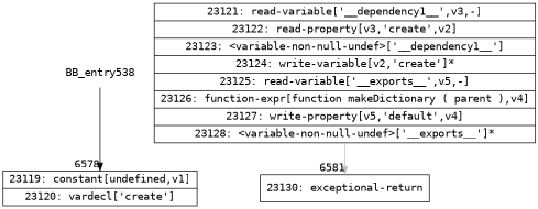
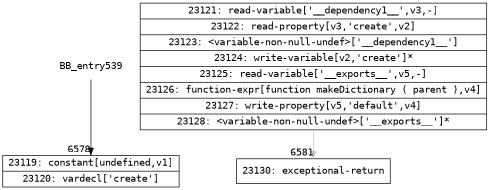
  digraph {
    fontname="DejaVu Sans Mono"
    rankdir=TD
    node [fontname="DejaVu Sans Mono" shape=record]
    edge [fontname="DejaVu Sans Mono" headport=n tailport=s]
-   BB_entry539 [shape=none label=BB_entry538]
+   BB_entry539 [shape=none]
    n2 [label="{23119: constant[undefined,v1]|23120: vardecl['create']}"]
    n3 [label="{23121: read-variable['__dependency1__',v3,-]|23122: read-property[v3,'create',v2]|23123: \<variable-non-null-undef\>['__dependency1__']|23124: write-variable[v2,'create']*|23125: read-variable['__exports__',v5,-]|23126: function-expr[function makeDictionary ( parent ),v4]|23127: write-property[v5,'default',v4]|23128: \<variable-non-null-undef\>['__exports__']*}"]
    n4 [label="{23130: exceptional-return}"]
    BB_entry539 -> n2 [headlabel="    6578"]
    n3 -> n4 [color=gray headlabel="      6581"]
  }
